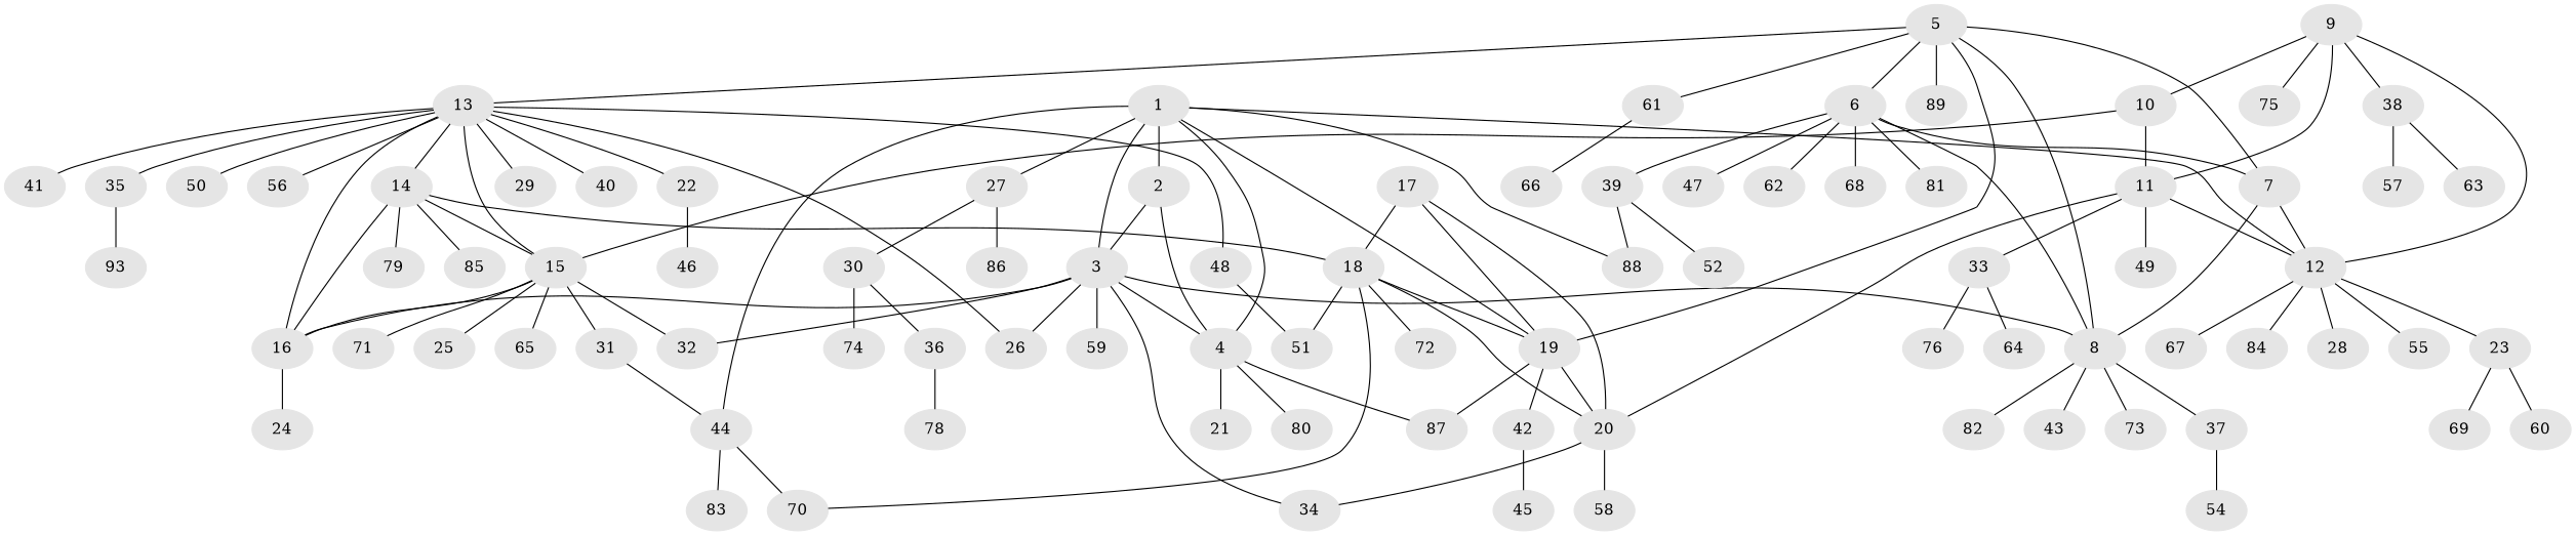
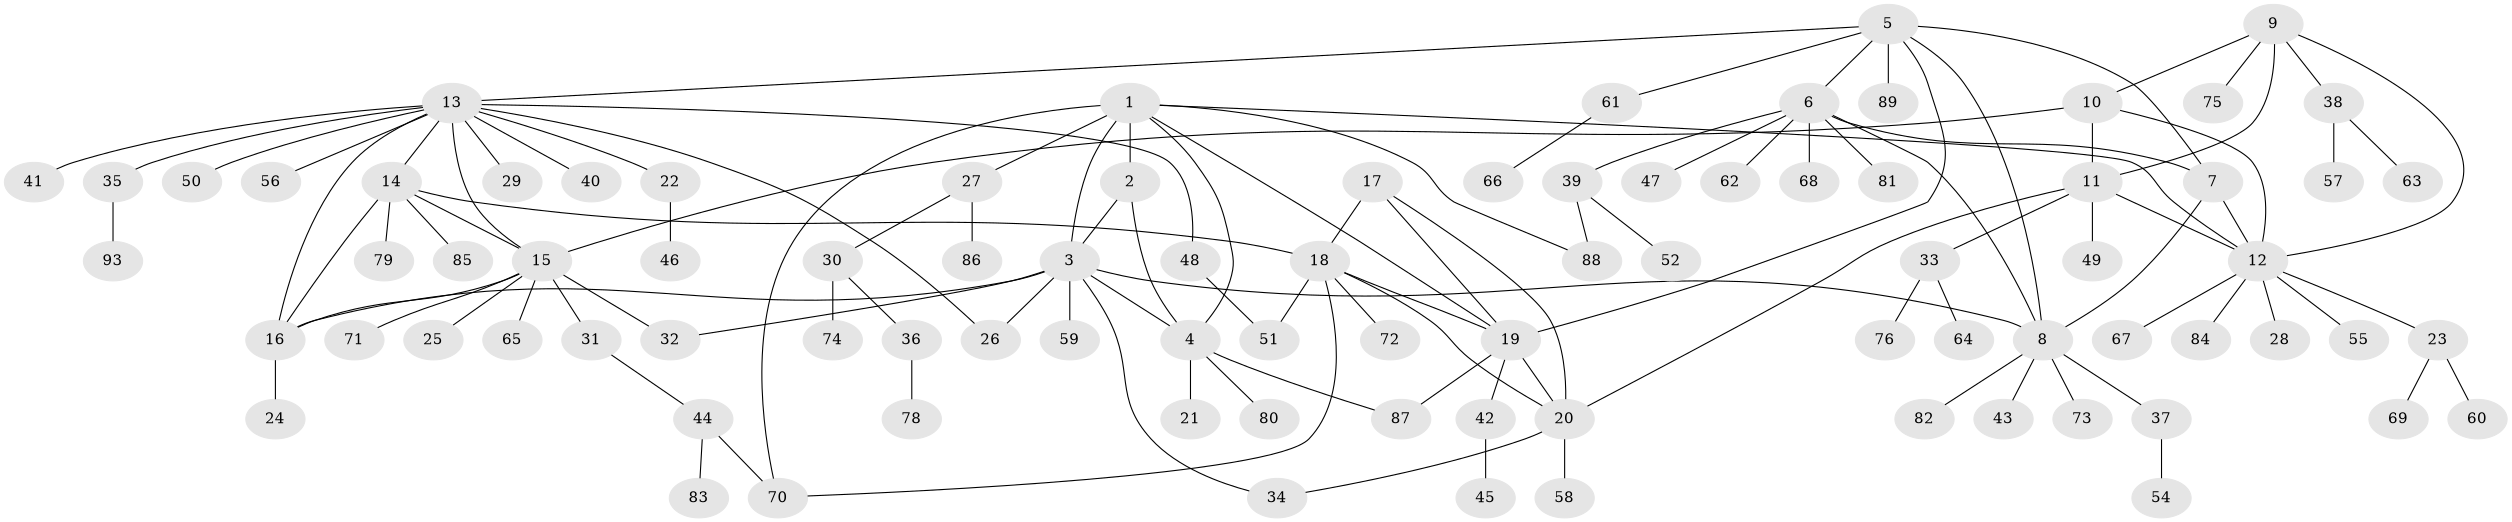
  graph {
    node [color=gray90 style=filled]
    1
    2
    3
    4
    12
    19
    27
    44
    88
    8
    16
    26
    32
    34
    59
    21
    80
    87
    23
    28
    55
    67
    84
    20
    42
    30
    86
    70
    83
    37
    43
    73
    82
    24
    5
    6
    7
    13
    61
    89
    39
    47
    62
    68
    81
    15
    14
    22
    29
    35
    40
    41
    48
    50
    56
    66
    52
    54
    9
    10
    11
    38
    75
    33
    49
    57
    63
    25
    31
    65
    71
    58
    64
    76
    60
    69
    18
    79
    85
    46
    n81 [label=93]
    51
    72
    17
    45
    36
    74
    78
    1 -- 2
    1 -- 3
    1 -- 4
    1 -- 12
    1 -- 19
    1 -- 27
-   1 -- 44
+   1 -- 70
    1 -- 88
    2 -- 3
    2 -- 4
    3 -- 4
    3 -- 8
    3 -- 16
    3 -- 26
    3 -- 32
    3 -- 34
    3 -- 59
    4 -- 21
    4 -- 80
    4 -- 87
    12 -- 23
    12 -- 28
    12 -- 55
    12 -- 67
    12 -- 84
    19 -- 87
    19 -- 20
    19 -- 42
    27 -- 30
    27 -- 86
    44 -- 70
    44 -- 83
    8 -- 37
    8 -- 43
    8 -- 73
    8 -- 82
    16 -- 24
    23 -- 60
    23 -- 69
    20 -- 34
    20 -- 58
    42 -- 45
    30 -- 36
    30 -- 74
    37 -- 54
    5 -- 19
    5 -- 8
    5 -- 6
    5 -- 7
    5 -- 13
    5 -- 61
    5 -- 89
    6 -- 8
    6 -- 7
    6 -- 39
    6 -- 47
    6 -- 62
    6 -- 68
    6 -- 81
    7 -- 12
    7 -- 8
    13 -- 16
    13 -- 26
    13 -- 15
    13 -- 14
    13 -- 22
    13 -- 29
    13 -- 35
    13 -- 40
    13 -- 41
    13 -- 48
    13 -- 50
    13 -- 56
    61 -- 66
    39 -- 88
    39 -- 52
    15 -- 16
    15 -- 32
    15 -- 25
    15 -- 31
    15 -- 65
    15 -- 71
    14 -- 16
    14 -- 15
    14 -- 18
    14 -- 79
    14 -- 85
    22 -- 46
    35 -- n81
    48 -- 51
    9 -- 12
    9 -- 10
    9 -- 11
    9 -- 38
    9 -- 75
+   10 -- 12
    10 -- 15
    10 -- 11
    11 -- 12
    11 -- 20
    11 -- 33
    11 -- 49
    38 -- 57
    38 -- 63
    33 -- 64
    33 -- 76
    31 -- 44
    18 -- 19
    18 -- 20
    18 -- 70
    18 -- 51
    18 -- 72
    17 -- 19
    17 -- 20
    17 -- 18
    36 -- 78
  }
